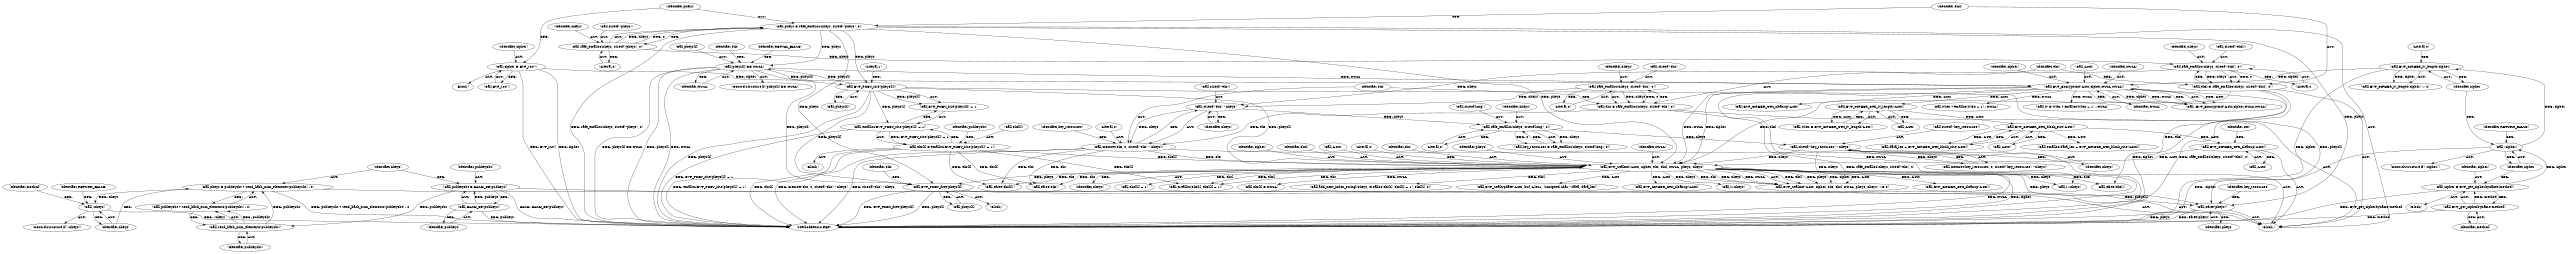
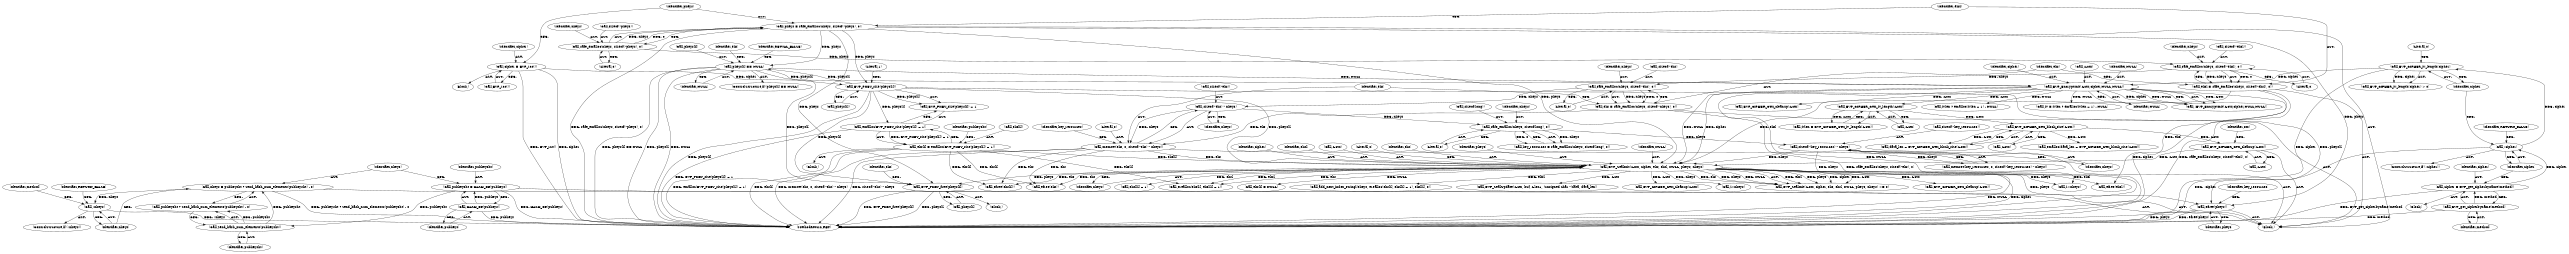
  digraph {
    n1 [label="(Call,EVP_PKEY_free(pkeys[i]))"]
    n2 [label="(Call,efree(pkeys))"]
    n3 [label="(Block,)"]
    n4 [label="(MethodReturn,RET)"]
    n5 [label="(Call,pkeys[i])"]
    n6 [label="(Block,)"]
    n7 [label="(Identifier,pkeys)"]
    n8 [label="(Call,pkeys[i] == NULL)"]
    n9 [label="(Call,EVP_PKEY_size(pkeys[i]))"]
    n10 [label="(Call,EVP_EncryptInit(&ctx,cipher,NULL,NULL))"]
    n11 [label="(Identifier,NULL)"]
    n12 [label="(ControlStructure,if (pkeys[i] == NULL))"]
    n13 [label="(Call,EVP_SealInit(&ctx, cipher, eks, eksl, NULL, pkeys, nkeys))"]
    n14 [label="(Call,emalloc(EVP_PKEY_size(pkeys[i]) + 1))"]
    n15 [label="(Call,pkeys[i])"]
    n16 [label="(Call,EVP_PKEY_size(pkeys[i]) + 1)"]
    n17 [label="(Call,EVP_CIPHER_CTX_iv_length(&ctx))"]
    n18 [label="(Call,ivlen ? emalloc(ivlen + 1) : NULL)"]
    n19 [label="(Call,iv = ivlen ? emalloc(ivlen + 1) : NULL)"]
    n20 [label="(Identifier,NULL)"]
    n21 [label="(Call,!EVP_EncryptInit(&ctx,cipher,NULL,NULL))"]
    n22 [label="(Call,EVP_CIPHER_CTX_cleanup(&ctx))"]
    n23 [label="(Call,pkeys = safe_emalloc(nkeys, sizeof(*pkeys), 0))"]
    n24 [label="(Call,safe_emalloc(nkeys, sizeof(*pkeys), 0))"]
    n25 [label="(Call,safe_emalloc(nkeys, sizeof(*eksl), 0))"]
    n26 [label="(Literal,0)"]
    n27 [label="(Call,EVP_CIPHER_CTX_cleanup(&ctx))"]
    n28 [label="(Call,eksl[i] + 1)"]
    n29 [label="(Call,EVP_SealInit(&ctx, cipher, eks, eksl, NULL, pkeys, nkeys) <= 0)"]
    n30 [label="(Call,i<nkeys)"]
    n31 [label="(Call,efree(eks[i]))"]
    n32 [label="(Call,eks[i] = NULL)"]
    n33 [label="(Call,add_next_index_stringl(ekeys, erealloc(eks[i], eksl[i] + 1), eksl[i], 0))"]
    n34 [label="(Call,efree(eksl))"]
    n35 [label="(Call,erealloc(eks[i], eksl[i] + 1))"]
    n36 [label="(Call,efree(eks))"]
    n37 [label="(Identifier,nkeys)"]
    n38 [label="(Call,EVP_SealUpdate(&ctx, buf, &len1, (unsigned char *)data, data_len))"]
    n39 [label="(Call,EVP_CIPHER_CTX_cleanup(&ctx))"]
    n40 [label="(Call,i<nkeys)"]
    n41 [label="(Call,safe_emalloc(nkeys, sizeof(*eks), 0))"]
    n42 [label="(Call,eksl = safe_emalloc(nkeys, sizeof(*eksl), 0))"]
    n43 [label="(Literal,0)"]
    n44 [label="(Call,!nkeys)"]
    n45 [label="(Identifier,nkeys)"]
    n46 [label="(ControlStructure,if (!nkeys))"]
    n47 [label="(Call,nkeys = pubkeysht ? zend_hash_num_elements(pubkeysht) : 0)"]
    n48 [label="(Call,pubkeysht ? zend_hash_num_elements(pubkeysht) : 0)"]
    n49 [label="(Call,zend_hash_num_elements(pubkeysht))"]
    n50 [label="(Identifier,pubkeysht)"]
    n51 [label="(Call,pubkeysht = HASH_OF(pubkeys))"]
    n52 [label="(Call,HASH_OF(pubkeys))"]
    n53 [label="(Identifier,pubkeys)"]
    n54 [label="(Call,eks[i] = emalloc(EVP_PKEY_size(pkeys[i]) + 1))"]
    n55 [label="(Call,EVP_CIPHER_CTX_cleanup(&ctx))"]
    n56 [label="(Call,&ctx)"]
    n57 [label="(Call,EVP_CIPHER_CTX_block_size(&ctx))"]
    n58 [label="(Call,&ctx)"]
    n59 [label="(Call,emalloc(data_len + EVP_CIPHER_CTX_block_size(&ctx)))"]
    n60 [label="(Call,data_len + EVP_CIPHER_CTX_block_size(&ctx))"]
    n61 [label="(Call,ivlen = EVP_CIPHER_CTX_iv_length(&ctx))"]
    n62 [label="(Call,&ctx)"]
    n63 [label="(Call,cipher = EVP_rc4())"]
    n64 [label="(Call,EVP_rc4())"]
    n65 [label="(Block,)"]
    n66 [label="(Call,EVP_CIPHER_iv_length(cipher))"]
    n67 [label="(Call,EVP_CIPHER_iv_length(cipher) > 0)"]
    n68 [label="(Identifier,cipher)"]
    n69 [label="(Call,!cipher)"]
    n70 [label="(ControlStructure,if (!cipher))"]
    n71 [label="(Identifier,cipher)"]
    n72 [label="(Call,cipher = EVP_get_cipherbyname(method))"]
    n73 [label="(Call,EVP_get_cipherbyname(method))"]
    n74 [label="(Block,)"]
    n75 [label="(Identifier,method)"]
    n76 [label="(Call,memset(eks, 0, sizeof(*eks) * nkeys))"]
    n77 [label="(Call,sizeof(*eks) * nkeys)"]
    n78 [label="(Call,safe_emalloc(nkeys, sizeof(long), 0))"]
    n79 [label="(Identifier,nkeys)"]
-   n80 [label="(Call,eks = safe_emalloc(nkeys, sizeof(*eks), 0))"]
+   n80 [label="(Call,eks = safe_emalloc(nkeys, sizeof(*nkeys), 0))"]
    n81 [label="(Literal,0)"]
    n82 [label="(Call,sizeof(*key_resources) * nkeys)"]
    n83 [label="(Literal,0)"]
    n84 [label="(Call,key_resources = safe_emalloc(nkeys, sizeof(long), 0))"]
    n85 [label="(Block,)"]
    n86 [label="(Call,memset(key_resources, 0, sizeof(*key_resources) * nkeys))"]
    n87 [label="(Identifier,nkeys)"]
    n88 [label="(Identifier,eks)"]
    n89 [label="(Identifier,pkeys)"]
    n90 [label="(Identifier,pkeys)"]
    n91 [label="(Literal,0)"]
    n92 [label="(Identifier,method)"]
    n93 [label="(Identifier,key_resources)"]
    n94 [label="(Identifier,RETVAL_FALSE)"]
    n95 [label="(Call,pkeys[i])"]
    n96 [label="(Identifier,cipher)"]
    n97 [label="(Identifier,nkeys)"]
    n98 [label="(Identifier,NULL)"]
    n99 [label="(Identifier,nkeys)"]
    n100 [label="(Call,sizeof(*pkeys))"]
    n101 [label="(Literal,0)"]
    n102 [label="(Identifier,cipher)"]
    n103 [label="(Identifier,cipher)"]
    n104 [label="(Literal,1)"]
    n105 [label="(Identifier,cipher)"]
    n106 [label="(Identifier,RETURN_FALSE)"]
    n107 [label="(Call,sizeof(*key_resources))"]
    n108 [label="(Identifier,nkeys)"]
    n109 [label="(Call,sizeof(*eks))"]
    n110 [label="(Call,&ctx)"]
    n111 [label="(Identifier,pubkeysht)"]
    n112 [label="(Identifier,RETURN_FALSE)"]
    n113 [label="(Identifier,key_resources)"]
    n114 [label="(Identifier,nkeys)"]
    n115 [label="(Identifier,eksl)"]
    n116 [label="(Call,&ctx)"]
    n117 [label="(Call,sizeof(*eks))"]
    n118 [label="(Identifier,eks)"]
    n119 [label="(Identifier,ctx)"]
    n120 [label="(Call,sizeof(*eksl))"]
    n121 [label="(Call,sizeof(long))"]
    n122 [label="(Identifier,NULL)"]
    n123 [label="(Call,eks[i])"]
    n124 [label="(Identifier,eks)"]
    n125 [label="(Literal,0)"]
    n126 [label="(Identifier,pubkeysht)"]
    n127 [label="(Identifier,eks)"]
    n128 [label="(Identifier,eks)"]
    n129 [label="(Identifier,eksl)"]
    n130 [label="(Identifier,nkeys)"]
-   n1 -> n2 [label="DDG: pkeys[i]"]
    n1 -> n3 [label="AST: "]
    n1 -> n4 [label="DDG: EVP_PKEY_free(pkeys[i])"]
    n1 -> n4 [label="DDG: pkeys[i]"]
    n1 -> n5 [label="CFG: "]
    n2 -> n4 [label="DDG: efree(pkeys)"]
    n2 -> n4 [label="DDG: pkeys"]
    n2 -> n6 [label="AST: "]
    n2 -> n7 [label="CFG: "]
    n5 -> n1 [label="AST: "]
    n7 -> n2 [label="AST: "]
    n8 -> n1 [label="DDG: pkeys[i]"]
    n8 -> n4 [label="DDG: pkeys[i]"]
    n8 -> n4 [label="DDG: NULL"]
    n8 -> n4 [label="DDG: pkeys[i] == NULL"]
    n8 -> n9 [label="DDG: pkeys[i]"]
    n8 -> n10 [label="DDG: NULL"]
    n8 -> n11 [label="CFG: "]
    n8 -> n12 [label="AST: "]
    n9 -> n1 [label="DDG: pkeys[i]"]
    n9 -> n2 [label="DDG: pkeys[i]"]
    n9 -> n4 [label="DDG: pkeys[i]"]
    n9 -> n8 [label="DDG: pkeys[i]"]
    n9 -> n13 [label="DDG: pkeys[i]"]
    n9 -> n14 [label="DDG: pkeys[i]"]
    n9 -> n15 [label="CFG: "]
    n9 -> n16 [label="AST: "]
    n9 -> n16 [label="DDG: pkeys[i]"]
    n10 -> n4 [label="DDG: NULL"]
    n10 -> n4 [label="DDG: cipher"]
    n10 -> n13 [label="DDG: cipher"]
    n10 -> n13 [label="DDG: NULL"]
    n10 -> n17 [label="DDG: &ctx"]
    n10 -> n18 [label="DDG: NULL"]
    n10 -> n19 [label="DDG: NULL"]
    n10 -> n20 [label="CFG: "]
    n10 -> n21 [label="AST: "]
    n10 -> n21 [label="DDG: &ctx"]
    n10 -> n21 [label="DDG: cipher"]
    n10 -> n21 [label="DDG: NULL"]
    n10 -> n22 [label="DDG: &ctx"]
    n11 -> n8 [label="AST: "]
    n13 -> n1 [label="DDG: pkeys"]
    n13 -> n2 [label="DDG: pkeys"]
    n13 -> n4 [label="DDG: NULL"]
    n13 -> n4 [label="DDG: cipher"]
    n13 -> n27 [label="DDG: &ctx"]
    n13 -> n28 [label="DDG: eksl"]
    n13 -> n29 [label="AST: "]
    n13 -> n29 [label="DDG: eksl"]
    n13 -> n29 [label="DDG: pkeys"]
    n13 -> n29 [label="DDG: cipher"]
    n13 -> n29 [label="DDG: &ctx"]
    n13 -> n29 [label="DDG: eks"]
    n13 -> n29 [label="DDG: nkeys"]
    n13 -> n29 [label="DDG: NULL"]
    n13 -> n30 [label="DDG: nkeys"]
    n13 -> n31 [label="DDG: eks"]
    n13 -> n32 [label="DDG: NULL"]
    n13 -> n33 [label="DDG: eksl"]
    n13 -> n34 [label="DDG: eksl"]
    n13 -> n35 [label="DDG: eks"]
    n13 -> n35 [label="DDG: eksl"]
    n13 -> n36 [label="DDG: eks"]
    n13 -> n37 [label="CFG: "]
    n13 -> n38 [label="DDG: &ctx"]
    n13 -> n39 [label="DDG: &ctx"]
    n13 -> n40 [label="DDG: nkeys"]
    n14 -> n4 [label="DDG: EVP_PKEY_size(pkeys[i]) + 1"]
    n14 -> n16 [label="CFG: "]
    n14 -> n54 [label="AST: "]
    n14 -> n54 [label="DDG: EVP_PKEY_size(pkeys[i]) + 1"]
    n15 -> n9 [label="AST: "]
    n16 -> n14 [label="AST: "]
    n17 -> n57 [label="DDG: &ctx"]
    n17 -> n61 [label="AST: "]
    n17 -> n61 [label="DDG: &ctx"]
    n17 -> n62 [label="CFG: "]
    n20 -> n10 [label="AST: "]
    n21 -> n10 [label="CFG: "]
    n23 -> n1 [label="DDG: pkeys"]
    n23 -> n2 [label="DDG: pkeys"]
    n23 -> n4 [label="DDG: safe_emalloc(nkeys, sizeof(*pkeys), 0)"]
    n23 -> n6 [label="AST: "]
    n23 -> n8 [label="DDG: pkeys"]
    n23 -> n9 [label="DDG: pkeys"]
    n23 -> n13 [label="DDG: pkeys"]
    n23 -> n24 [label="CFG: "]
    n24 -> n23 [label="AST: "]
    n24 -> n23 [label="DDG: nkeys"]
    n24 -> n23 [label="DDG: 0"]
    n24 -> n25 [label="DDG: nkeys"]
    n24 -> n26 [label="CFG: "]
-   n25 -> n77 [label="DDG: nkeys"]
+   n25 -> n41 [label="DDG: nkeys"]
    n25 -> n42 [label="AST: "]
    n25 -> n42 [label="DDG: nkeys"]
    n25 -> n42 [label="DDG: 0"]
    n25 -> n43 [label="CFG: "]
    n26 -> n24 [label="AST: "]
    n37 -> n13 [label="AST: "]
    n41 -> n77 [label="DDG: nkeys"]
    n41 -> n80 [label="AST: "]
    n41 -> n80 [label="DDG: nkeys"]
    n41 -> n80 [label="DDG: 0"]
    n41 -> n81 [label="CFG: "]
    n42 -> n4 [label="DDG: safe_emalloc(nkeys, sizeof(*eksl), 0)"]
    n42 -> n6 [label="AST: "]
    n42 -> n13 [label="DDG: eksl"]
    n42 -> n25 [label="CFG: "]
    n42 -> n34 [label="DDG: eksl"]
    n43 -> n25 [label="AST: "]
    n44 -> n4 [label="DDG: !nkeys"]
    n44 -> n45 [label="CFG: "]
    n44 -> n46 [label="AST: "]
    n45 -> n44 [label="AST: "]
    n45 -> n47 [label="CFG: "]
    n47 -> n4 [label="DDG: pubkeysht ? zend_hash_num_elements(pubkeysht) : 0"]
    n47 -> n6 [label="AST: "]
    n47 -> n44 [label="DDG: nkeys"]
    n47 -> n48 [label="CFG: "]
    n48 -> n47 [label="AST: "]
    n48 -> n49 [label="CFG: "]
    n49 -> n47 [label="DDG: pubkeysht"]
    n49 -> n48 [label="AST: "]
    n49 -> n48 [label="DDG: pubkeysht"]
    n49 -> n50 [label="CFG: "]
    n50 -> n49 [label="AST: "]
-   n51 -> n4 [label="HASH: HASH_OF(pubkeys)"]
+   n51 -> n4 [label="DDG: HASH_OF(pubkeys)"]
    n51 -> n6 [label="AST: "]
    n51 -> n49 [label="DDG: pubkeysht"]
    n51 -> n52 [label="CFG: "]
    n52 -> n4 [label="DDG: pubkeys"]
    n52 -> n51 [label="AST: "]
    n52 -> n51 [label="DDG: pubkeys"]
    n52 -> n53 [label="CFG: "]
    n53 -> n52 [label="AST: "]
    n54 -> n4 [label="DDG: emalloc(EVP_PKEY_size(pkeys[i]) + 1)"]
    n54 -> n4 [label="DDG: eks[i]"]
    n54 -> n13 [label="DDG: eks[i]"]
    n54 -> n14 [label="CFG: "]
    n54 -> n31 [label="DDG: eks[i]"]
    n54 -> n35 [label="DDG: eks[i]"]
    n54 -> n36 [label="DDG: eks[i]"]
    n54 -> n85 [label="AST: "]
    n55 -> n6 [label="AST: "]
    n55 -> n13 [label="DDG: &ctx"]
    n55 -> n56 [label="CFG: "]
    n56 -> n55 [label="AST: "]
    n57 -> n55 [label="DDG: &ctx"]
    n57 -> n58 [label="CFG: "]
    n57 -> n59 [label="DDG: &ctx"]
    n57 -> n60 [label="AST: "]
    n57 -> n60 [label="DDG: &ctx"]
    n58 -> n57 [label="AST: "]
    n60 -> n57 [label="CFG: "]
    n61 -> n17 [label="CFG: "]
    n62 -> n17 [label="AST: "]
    n63 -> n4 [label="DDG: cipher"]
    n63 -> n4 [label="DDG: EVP_rc4()"]
    n63 -> n10 [label="DDG: cipher"]
    n63 -> n64 [label="CFG: "]
    n63 -> n65 [label="AST: "]
    n64 -> n63 [label="AST: "]
    n66 -> n4 [label="DDG: cipher"]
    n66 -> n10 [label="DDG: cipher"]
    n66 -> n67 [label="AST: "]
    n66 -> n67 [label="DDG: cipher"]
    n66 -> n68 [label="CFG: "]
    n68 -> n66 [label="AST: "]
    n68 -> n69 [label="CFG: "]
    n69 -> n4 [label="DDG: !cipher"]
    n69 -> n66 [label="DDG: cipher"]
    n69 -> n70 [label="AST: "]
    n69 -> n71 [label="CFG: "]
    n71 -> n69 [label="AST: "]
    n71 -> n72 [label="CFG: "]
    n72 -> n4 [label="DDG: EVP_get_cipherbyname(method)"]
    n72 -> n69 [label="DDG: cipher"]
    n72 -> n73 [label="CFG: "]
    n72 -> n74 [label="AST: "]
    n73 -> n4 [label="DDG: method"]
    n73 -> n72 [label="AST: "]
    n73 -> n72 [label="DDG: method"]
    n73 -> n75 [label="CFG: "]
    n75 -> n73 [label="AST: "]
    n76 -> n4 [label="DDG: sizeof(*eks) * nkeys"]
    n76 -> n4 [label="DDG: memset(eks, 0, sizeof(*eks) * nkeys)"]
    n76 -> n6 [label="AST: "]
    n76 -> n13 [label="DDG: eks"]
    n76 -> n31 [label="DDG: eks"]
    n76 -> n36 [label="DDG: eks"]
    n76 -> n77 [label="CFG: "]
    n77 -> n76 [label="AST: "]
    n77 -> n76 [label="DDG: nkeys"]
    n77 -> n78 [label="DDG: nkeys"]
    n77 -> n79 [label="CFG: "]
    n78 -> n82 [label="DDG: nkeys"]
    n78 -> n83 [label="CFG: "]
    n78 -> n84 [label="AST: "]
    n78 -> n84 [label="DDG: nkeys"]
    n78 -> n84 [label="DDG: 0"]
    n79 -> n77 [label="AST: "]
    n80 -> n4 [label="DDG: safe_emalloc(nkeys, sizeof(*eks), 0)"]
    n80 -> n6 [label="AST: "]
    n80 -> n41 [label="CFG: "]
    n80 -> n76 [label="DDG: eks"]
    n81 -> n41 [label="AST: "]
    n82 -> n13 [label="DDG: nkeys"]
    n82 -> n30 [label="DDG: nkeys"]
    n82 -> n86 [label="AST: "]
    n82 -> n86 [label="DDG: nkeys"]
    n82 -> n87 [label="CFG: "]
    n83 -> n78 [label="AST: "]
    n84 -> n78 [label="CFG: "]
    n86 -> n82 [label="CFG: "]
    n87 -> n82 [label="AST: "]
    n88 -> n13 [label="AST: "]
    n89 -> n23 [label="AST: "]
    n89 -> n63 [label="CFG: "]
    n90 -> n13 [label="AST: "]
    n91 -> n76 [label="AST: "]
    n92 -> n44 [label="CFG: "]
    n93 -> n2 [label="CFG: "]
    n94 -> n8 [label="CFG: "]
    n95 -> n8 [label="AST: "]
    n96 -> n10 [label="AST: "]
    n97 -> n41 [label="AST: "]
    n98 -> n13 [label="AST: "]
    n99 -> n24 [label="AST: "]
    n100 -> n24 [label="AST: "]
    n101 -> n13 [label="CFG: "]
    n102 -> n63 [label="AST: "]
    n103 -> n13 [label="AST: "]
    n104 -> n9 [label="CFG: "]
    n105 -> n72 [label="AST: "]
    n106 -> n69 [label="CFG: "]
    n107 -> n82 [label="AST: "]
    n108 -> n78 [label="AST: "]
    n109 -> n77 [label="AST: "]
    n110 -> n10 [label="AST: "]
    n111 -> n54 [label="CFG: "]
    n112 -> n44 [label="CFG: "]
    n113 -> n76 [label="CFG: "]
    n114 -> n47 [label="AST: "]
    n114 -> n51 [label="CFG: "]
    n115 -> n13 [label="AST: "]
    n116 -> n13 [label="AST: "]
    n117 -> n41 [label="AST: "]
    n118 -> n76 [label="AST: "]
    n118 -> n80 [label="CFG: "]
    n119 -> n55 [label="CFG: "]
    n120 -> n25 [label="AST: "]
    n121 -> n78 [label="AST: "]
    n122 -> n10 [label="AST: "]
    n123 -> n54 [label="AST: "]
    n124 -> n1 [label="CFG: "]
    n125 -> n66 [label="CFG: "]
    n126 -> n51 [label="AST: "]
    n127 -> n8 [label="CFG: "]
    n128 -> n42 [label="CFG: "]
    n128 -> n80 [label="AST: "]
    n129 -> n23 [label="CFG: "]
    n129 -> n42 [label="AST: "]
    n130 -> n25 [label="AST: "]
  }
